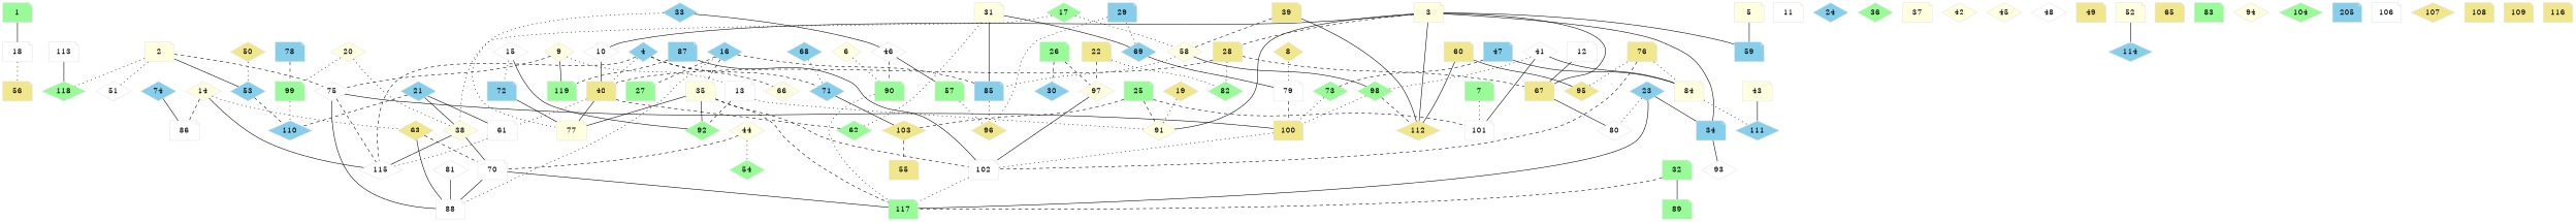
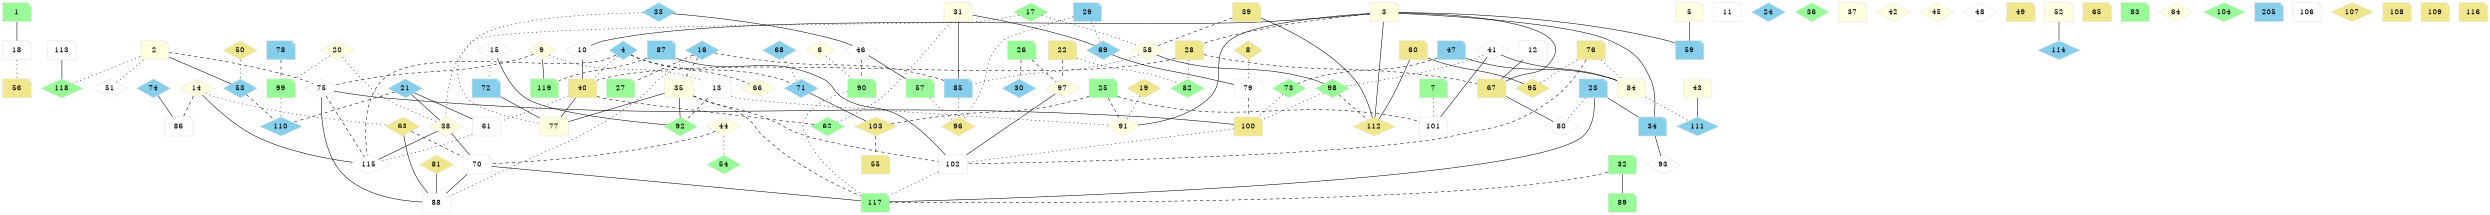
  graph {
    node [color=gray90 fillcolor=khaki shape=note style=filled]
    edge [style=solid]
    1 [fillcolor=palegreen]
    18 [fillcolor=white]
    56
    2 [fillcolor=lightyellow]
    51 [fillcolor=white shape=diamond]
    53 [fillcolor=skyblue shape=diamond]
    75 [fillcolor=white shape=diamond]
    118 [fillcolor=palegreen shape=diamond]
    110 [fillcolor=skyblue shape=diamond]
    115 [fillcolor=white shape=diamond]
    88 [fillcolor=white]
    100
    3 [fillcolor=lightyellow]
    10 [fillcolor=white shape=diamond]
    28
    34 [fillcolor=skyblue]
    59 [fillcolor=skyblue]
    67
    91 [fillcolor=lightyellow shape=diamond]
    112 [shape=diamond]
    40
    82 [fillcolor=palegreen shape=diamond]
    93 [fillcolor=white shape=diamond]
    80 [fillcolor=white shape=diamond]
    4 [fillcolor=skyblue shape=diamond]
    66 [fillcolor=lightyellow shape=diamond]
    71 [fillcolor=skyblue shape=diamond]
    61 [fillcolor=white]
    62 [fillcolor=palegreen shape=diamond]
    77 [fillcolor=lightyellow]
    103 [shape=diamond]
    5 [fillcolor=lightyellow]
    6 [fillcolor=lightyellow shape=diamond]
    90 [fillcolor=palegreen]
    117 [fillcolor=palegreen]
    7 [fillcolor=palegreen]
    101 [fillcolor=white]
    8 [shape=diamond]
    79 [fillcolor=white]
    9 [fillcolor=lightyellow shape=diamond]
    13 [fillcolor=white]
    119 [fillcolor=palegreen]
    92 [fillcolor=palegreen shape=diamond]
    11 [fillcolor=white]
    12 [fillcolor=white]
    14 [fillcolor=lightyellow shape=diamond]
    63 [shape=diamond]
    86 [fillcolor=white]
    70 [fillcolor=white]
    15 [fillcolor=white shape=diamond]
    72 [fillcolor=skyblue]
    16 [fillcolor=skyblue shape=diamond]
    27 [fillcolor=palegreen]
    35 [fillcolor=lightyellow]
    85 [fillcolor=skyblue]
    102 [fillcolor=white]
    96 [shape=diamond]
    17 [fillcolor=palegreen shape=diamond]
    38 [fillcolor=lightyellow shape=diamond]
    58 [fillcolor=lightyellow shape=diamond]
    98 [fillcolor=palegreen shape=diamond]
    19 [shape=diamond]
    20 [fillcolor=lightyellow shape=diamond]
    99 [fillcolor=palegreen]
    21 [fillcolor=skyblue shape=diamond]
    22
    97 [fillcolor=lightyellow shape=diamond]
-   23 [fillcolor=skyblue shape=diamond]
+   23 [fillcolor=skyblue]
    24 [fillcolor=skyblue shape=diamond]
    25 [fillcolor=palegreen]
    55
    26 [fillcolor=palegreen]
    30 [fillcolor=skyblue shape=diamond]
    29 [fillcolor=skyblue]
    69 [fillcolor=skyblue shape=diamond]
    31 [fillcolor=lightyellow]
    32 [fillcolor=palegreen]
    89 [fillcolor=palegreen]
    33 [fillcolor=skyblue shape=diamond]
    46 [fillcolor=white shape=diamond]
    57 [fillcolor=palegreen]
    36 [fillcolor=palegreen shape=diamond]
    37 [fillcolor=lightyellow]
    39
    41 [fillcolor=white shape=diamond]
    84 [fillcolor=lightyellow]
    111 [fillcolor=skyblue shape=diamond]
    42 [fillcolor=lightyellow shape=diamond]
    43 [fillcolor=lightyellow]
    44 [fillcolor=lightyellow shape=diamond]
    54 [fillcolor=palegreen shape=diamond]
    45 [fillcolor=lightyellow shape=diamond]
    47 [fillcolor=skyblue]
    73 [fillcolor=palegreen shape=diamond]
    48 [fillcolor=white shape=diamond]
    49
    50 [shape=diamond]
    52 [fillcolor=lightyellow]
    114 [fillcolor=skyblue shape=diamond]
    87 [fillcolor=skyblue]
    60
    95 [shape=diamond]
    65
    68 [fillcolor=skyblue shape=diamond]
    74 [fillcolor=skyblue shape=diamond]
    76
    78 [fillcolor=skyblue]
-   81 [fillcolor=white shape=diamond]
+   81 [shape=diamond]
    83 [fillcolor=palegreen]
-   94 [fillcolor=lightyellow shape=diamond]
+   94 [fillcolor=lightyellow shape=diamond label=64]
    104 [fillcolor=palegreen shape=diamond]
    n112 [fillcolor=skyblue label=205]
    106 [fillcolor=white]
    107 [shape=diamond]
    108
    109
    113 [fillcolor=white]
    116
    1 -- 18
    18 -- 56 [style=dotted]
    2 -- 51 [style=dotted]
    2 -- 53
    2 -- 75 [style=dashed]
    2 -- 118 [style=dotted]
    53 -- 110 [style=dashed]
    75 -- 115 [style=dashed]
    75 -- 88
    75 -- 100
    100 -- 102 [style=dotted]
    3 -- 10
    3 -- 28 [style=dashed]
    3 -- 34
    3 -- 59
    3 -- 67
    3 -- 91
    3 -- 112
    10 -- 40
    28 -- 67 [style=dashed]
    28 -- 40 [style=dashed]
    28 -- 82 [style=dotted]
    34 -- 93
    67 -- 80
    40 -- 61 [style=dotted]
    40 -- 62 [style=dashed]
    40 -- 77
    4 -- 115 [style=dashed]
    4 -- 40 [style=dotted]
    4 -- 66 [style=dashed]
    4 -- 71 [style=dashed]
    71 -- 103
    61 -- 115 [style=dotted]
    103 -- 55 [style=dashed]
    5 -- 59
    6 -- 90 [style=dotted]
    90 -- 117 [style=dotted]
    7 -- 101 [style=dotted]
    8 -- 79 [style=dotted]
    79 -- 100 [style=dashed]
    9 -- 75 [style=dashed]
    9 -- 13 [style=dotted]
    9 -- 119
    13 -- 91 [style=dotted]
    13 -- 92 [style=dashed]
    12 -- 67
    14 -- 115
    14 -- 63 [style=dotted]
    14 -- 86 [style=dashed]
    63 -- 88
    63 -- 70 [style=dashed]
    70 -- 88
    70 -- 117
    15 -- 92
    15 -- 72 [style=dotted]
    72 -- 77
    16 -- 88 [style=dotted]
    16 -- 27 [style=dashed]
    16 -- 35 [style=dashed]
    16 -- 85 [style=dashed]
    35 -- 77
    35 -- 117 [style=dashed]
    35 -- 92
    35 -- 102 [style=dashed]
    85 -- 96 [style=dotted]
    102 -- 117 [style=dotted]
    17 -- 38 [style=dotted]
    17 -- 58 [style=dotted]
    38 -- 115
    38 -- 70
    58 -- 85 [style=dotted]
    58 -- 98
    98 -- 100 [style=dotted]
    98 -- 112 [style=dashed]
    19 -- 91 [style=dotted]
    20 -- 38 [style=dotted]
    20 -- 99 [style=dotted]
    99 -- 110 [style=dotted]
    21 -- 110 [style=dashed]
    21 -- 61
    21 -- 38
    22 -- 82 [style=dotted]
    22 -- 97 [style=dashed]
    97 -- 102
    23 -- 34
    23 -- 80 [style=dotted]
    23 -- 117
    25 -- 91 [style=dashed]
    25 -- 103 [style=dashed]
    25 -- 101 [style=dashed]
    26 -- 97 [style=dashed]
    26 -- 30 [style=dashed]
    29 -- 96 [style=dotted]
    29 -- 69 [style=dotted]
    69 -- 79
    31 -- 62 [style=dotted]
    31 -- 85
    31 -- 69
    32 -- 117 [style=dashed]
    32 -- 89
    33 -- 77 [style=dotted]
    33 -- 46
    46 -- 90 [style=dashed]
    46 -- 57
    57 -- 96 [style=dotted]
    39 -- 112
    39 -- 58 [style=dashed]
    41 -- 101
    41 -- 98 [style=dotted]
    41 -- 84
    84 -- 111 [style=dotted]
    43 -- 111
    44 -- 70 [style=dashed]
    44 -- 54 [style=dotted]
    47 -- 84
    47 -- 73 [style=dashed]
    73 -- 100 [style=dotted]
    50 -- 53 [style=dotted]
    52 -- 114
    87 -- 119 [style=dashed]
    87 -- 102
    60 -- 112
    60 -- 95
    68 -- 71 [style=dotted]
    74 -- 86
    76 -- 102 [style=dashed]
    76 -- 84 [style=dotted]
    76 -- 95 [style=dotted]
    78 -- 99 [style=dashed]
    81 -- 88
    113 -- 118
  }
